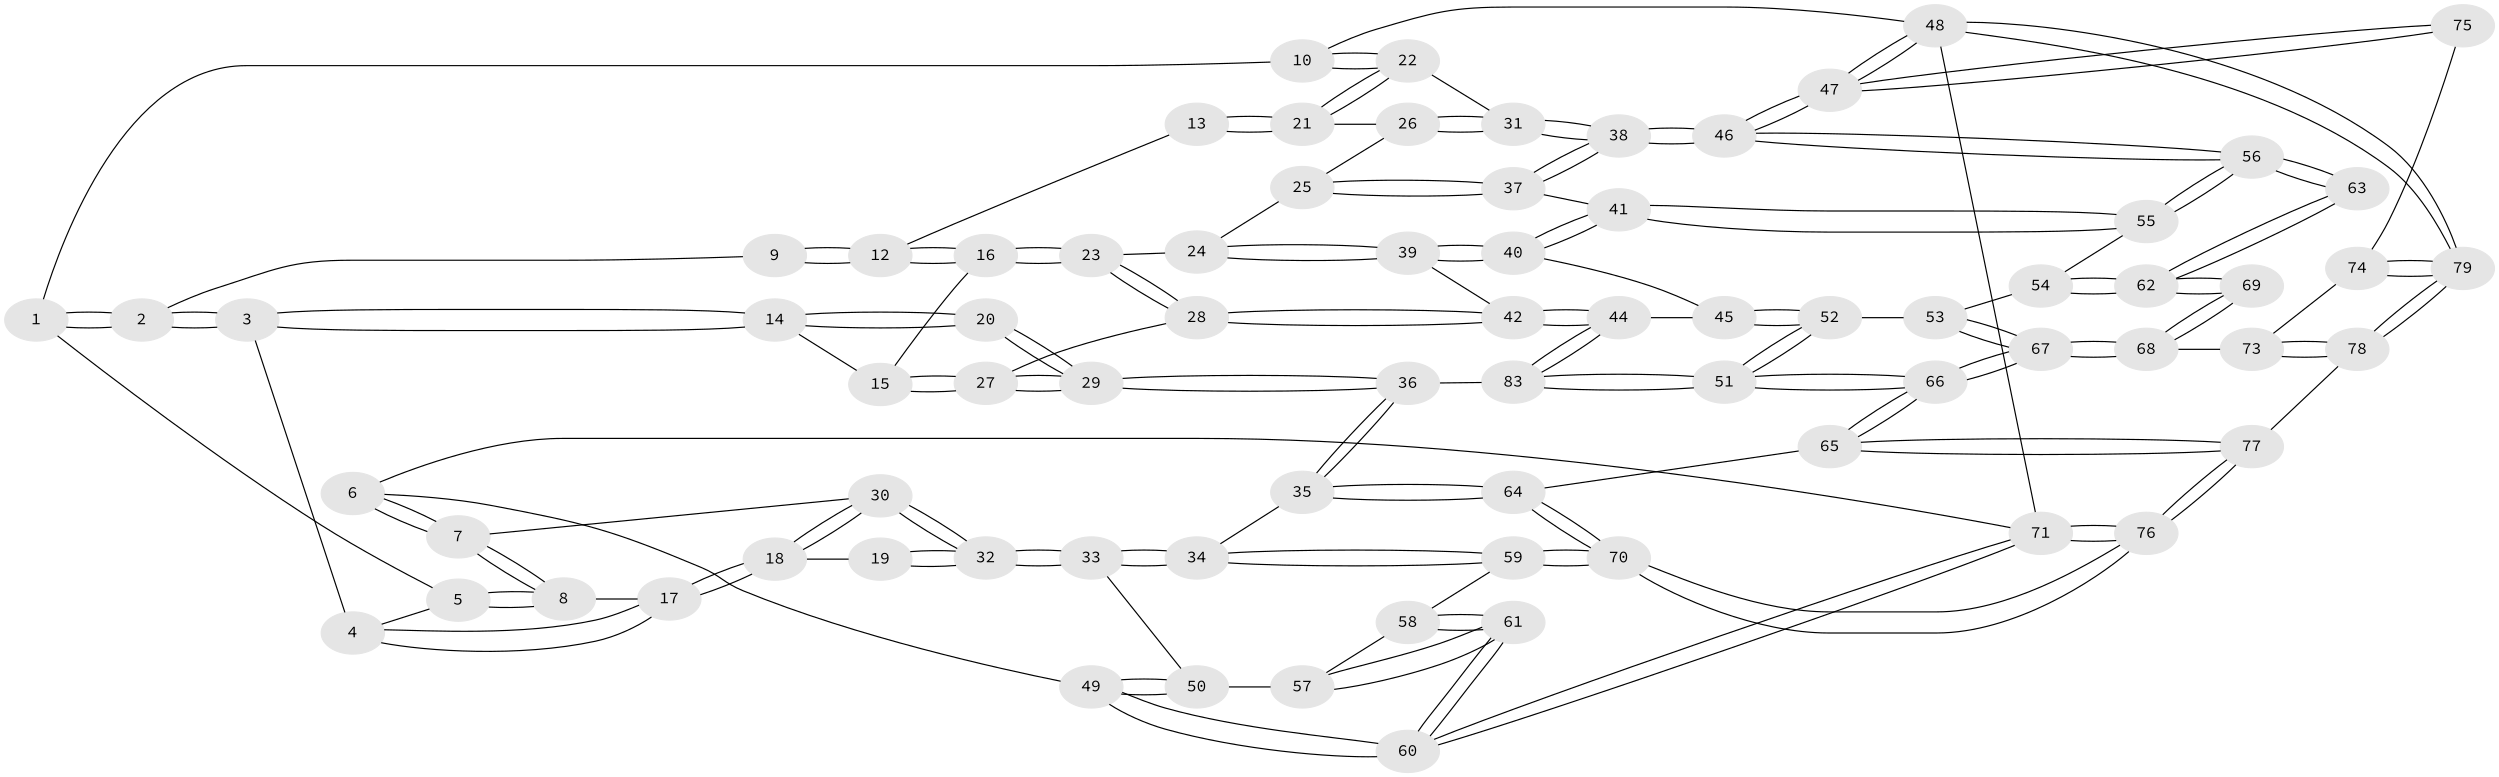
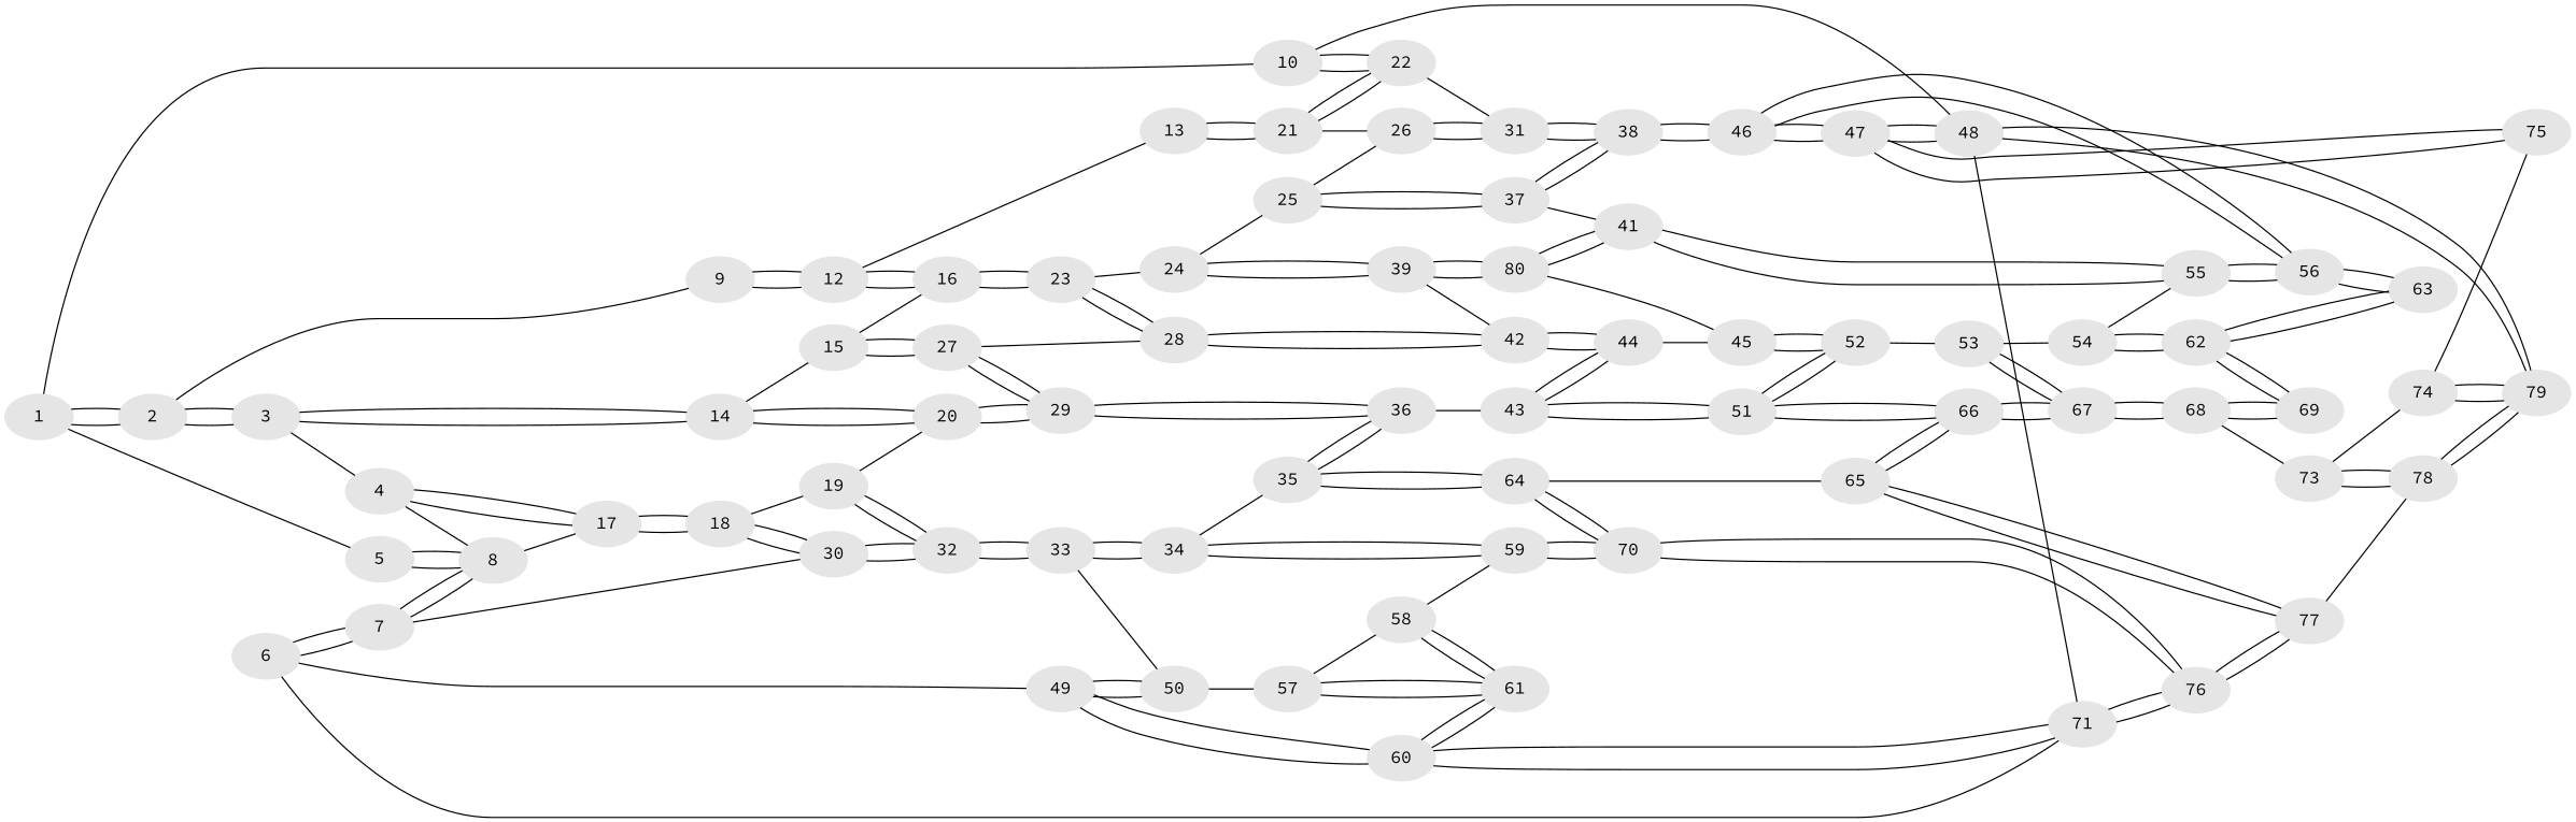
  graph {
    fontname="Source Code Pro"
    rankdir=LR
    node [color=gray90 fontname="Source Code Pro" style=filled]
    edge [fontname="Source Code Pro"]
    1
    2
    10
    5
    3
    9
    6
    7
    49
    71
    22
    48
    4
    14
    12
    17
    15
    20
    8
    18
    30
    50
    60
    76
    32
    13
    16
    31
    79
    21
    23
    26
    27
    29
    28
    24
    19
    33
    36
    38
    25
    39
    42
    37
-   40
+   40 [label=80]
    41
    44
-   43 [label=83]
+   43
    46
    34
    35
    59
    57
    64
    70
    65
    51
    55
    47
    56
    45
    52
    66
    53
    75
    63
    61
    58
    67
    54
    62
    68
    69
    77
    78
    73
    74
    1 -- 2
    1 -- 2
    1 -- 10
    1 -- 5
    2 -- 3
    2 -- 3
    2 -- 9
    10 -- 22
    10 -- 22
    10 -- 48
    5 -- 8
    5 -- 8
    3 -- 4
    3 -- 14
    3 -- 14
    9 -- 12
    9 -- 12
    6 -- 7
    6 -- 7
    6 -- 49
    6 -- 71
    7 -- 8
    7 -- 8
    7 -- 30
    49 -- 50
    49 -- 50
    49 -- 60
    49 -- 60
    71 -- 76
    71 -- 76
    22 -- 31
    48 -- 71
    48 -- 79
    48 -- 79
-   4 -- 5
+   4 -- 8
    4 -- 17
    4 -- 17
    14 -- 15
    14 -- 20
    14 -- 20
    12 -- 13
    12 -- 16
    12 -- 16
    17 -- 18
    17 -- 18
    15 -- 16
    15 -- 27
    15 -- 27
    20 -- 29
    20 -- 29
    8 -- 17
    18 -- 30
    18 -- 30
    18 -- 19
    30 -- 32
    30 -- 32
    50 -- 57
    60 -- 71
    60 -- 71
    60 -- 61
    60 -- 61
    76 -- 77
    76 -- 77
    32 -- 33
    32 -- 33
    13 -- 21
    13 -- 21
    16 -- 23
    16 -- 23
    31 -- 38
    31 -- 38
    21 -- 22
    21 -- 22
    21 -- 26
    23 -- 28
    23 -- 28
    23 -- 24
    26 -- 31
    26 -- 31
    27 -- 29
    27 -- 29
    27 -- 28
    29 -- 36
    29 -- 36
    28 -- 42
    28 -- 42
    24 -- 25
    24 -- 39
    24 -- 39
+   19 -- 20
    19 -- 32
    19 -- 32
    33 -- 50
    33 -- 34
    33 -- 34
    36 -- 43
    38 -- 46
    38 -- 46
    25 -- 26
    25 -- 37
    25 -- 37
    39 -- 42
    39 -- 40
    39 -- 40
    42 -- 44
    42 -- 44
    37 -- 38
    37 -- 38
    37 -- 41
    40 -- 41
    40 -- 41
    40 -- 45
    41 -- 55
    41 -- 55
    44 -- 45
    43 -- 44
    43 -- 44
    43 -- 51
    43 -- 51
    46 -- 47
    46 -- 47
    46 -- 56
    46 -- 56
    34 -- 35
    34 -- 59
    34 -- 59
    35 -- 36
    35 -- 36
    35 -- 64
    35 -- 64
    59 -- 70
    59 -- 70
    57 -- 61
    57 -- 61
    57 -- 58
    64 -- 70
    64 -- 70
    64 -- 65
    70 -- 76
    70 -- 76
    65 -- 66
    65 -- 66
    65 -- 77
    65 -- 77
    51 -- 52
    51 -- 52
    51 -- 66
    51 -- 66
    55 -- 56
    55 -- 56
    47 -- 48
    47 -- 48
    47 -- 75
    47 -- 75
    56 -- 63
    56 -- 63
    45 -- 52
    45 -- 52
    52 -- 53
    66 -- 67
    66 -- 67
    53 -- 67
    53 -- 67
    53 -- 54
    58 -- 59
    58 -- 61
    58 -- 61
    67 -- 68
    67 -- 68
    54 -- 55
    54 -- 62
    54 -- 62
    62 -- 63
    62 -- 63
    62 -- 69
    62 -- 69
    68 -- 69
    68 -- 69
    68 -- 73
    77 -- 78
    78 -- 79
    78 -- 79
    73 -- 78
    73 -- 78
    73 -- 74
    74 -- 79
    74 -- 79
    74 -- 75
  }
